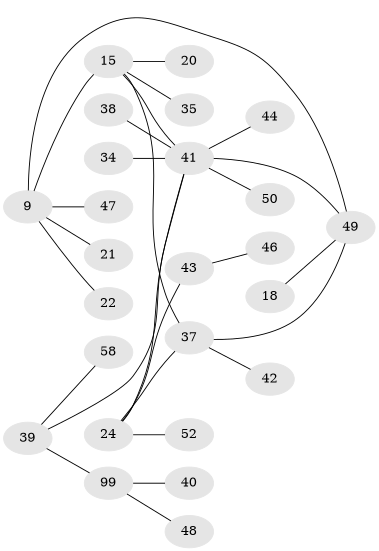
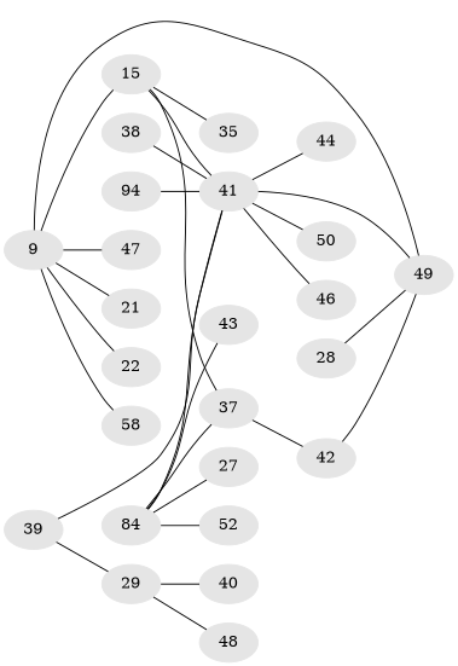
  graph {
    rankdir=LR
    node [color=gray90 style=filled]
    15 [super="+8"]
-   20
    35
    37 [super="+33"]
    41 [super="+13+6+36"]
    9
    21 [super="+17"]
    22
    47
    49 [super="+7+32"]
    n11 [label=58]
    42 [super="+31"]
    44
    46
    50
-   24 [super="+19"]
+   24 [super="+19" label=84]
+   27
    43
    52 [super="+30+45"]
-   29 [super="+25" label=99]
+   29 [super="+25"]
    40
    48
-   28 [label=18]
-   34
+   28
+   34 [label=94]
    38
    39
-   15 -- 20
    15 -- 35
    15 -- 37
    15 -- 41 [weight=3]
-   37 -- 49
+   42 -- 49
    37 -- 42
    41 -- 49 [weight=2]
    41 -- 44
-   43 -- 46
+   41 -- 46
    41 -- 50
    9 -- 15 [weight=2]
    9 -- 21
    9 -- 22
    9 -- 47
    9 -- 49
-   39 -- n11
+   9 -- n11
    24 -- 37
    24 -- 41
+   24 -- 27
    24 -- 43
    24 -- 52
    29 -- 40
    29 -- 48
    28 -- 49
    34 -- 41
    38 -- 41
    39 -- 41
    39 -- 29 [weight=2]
  }
